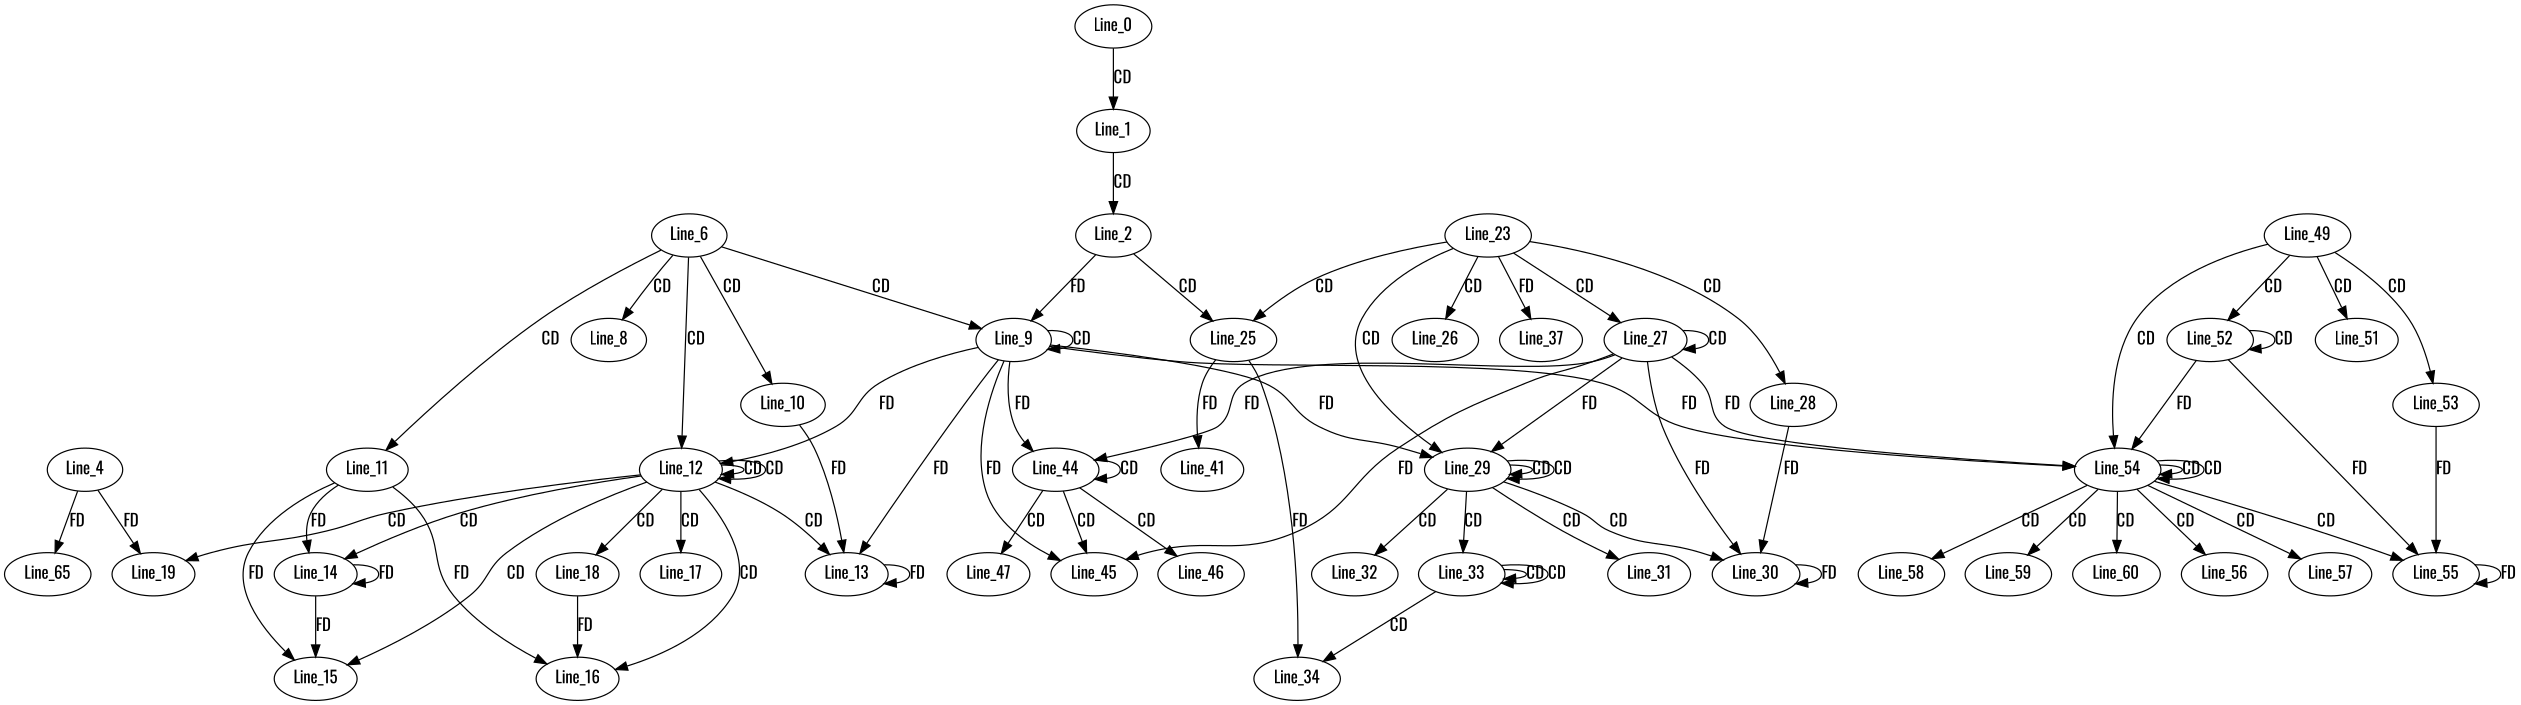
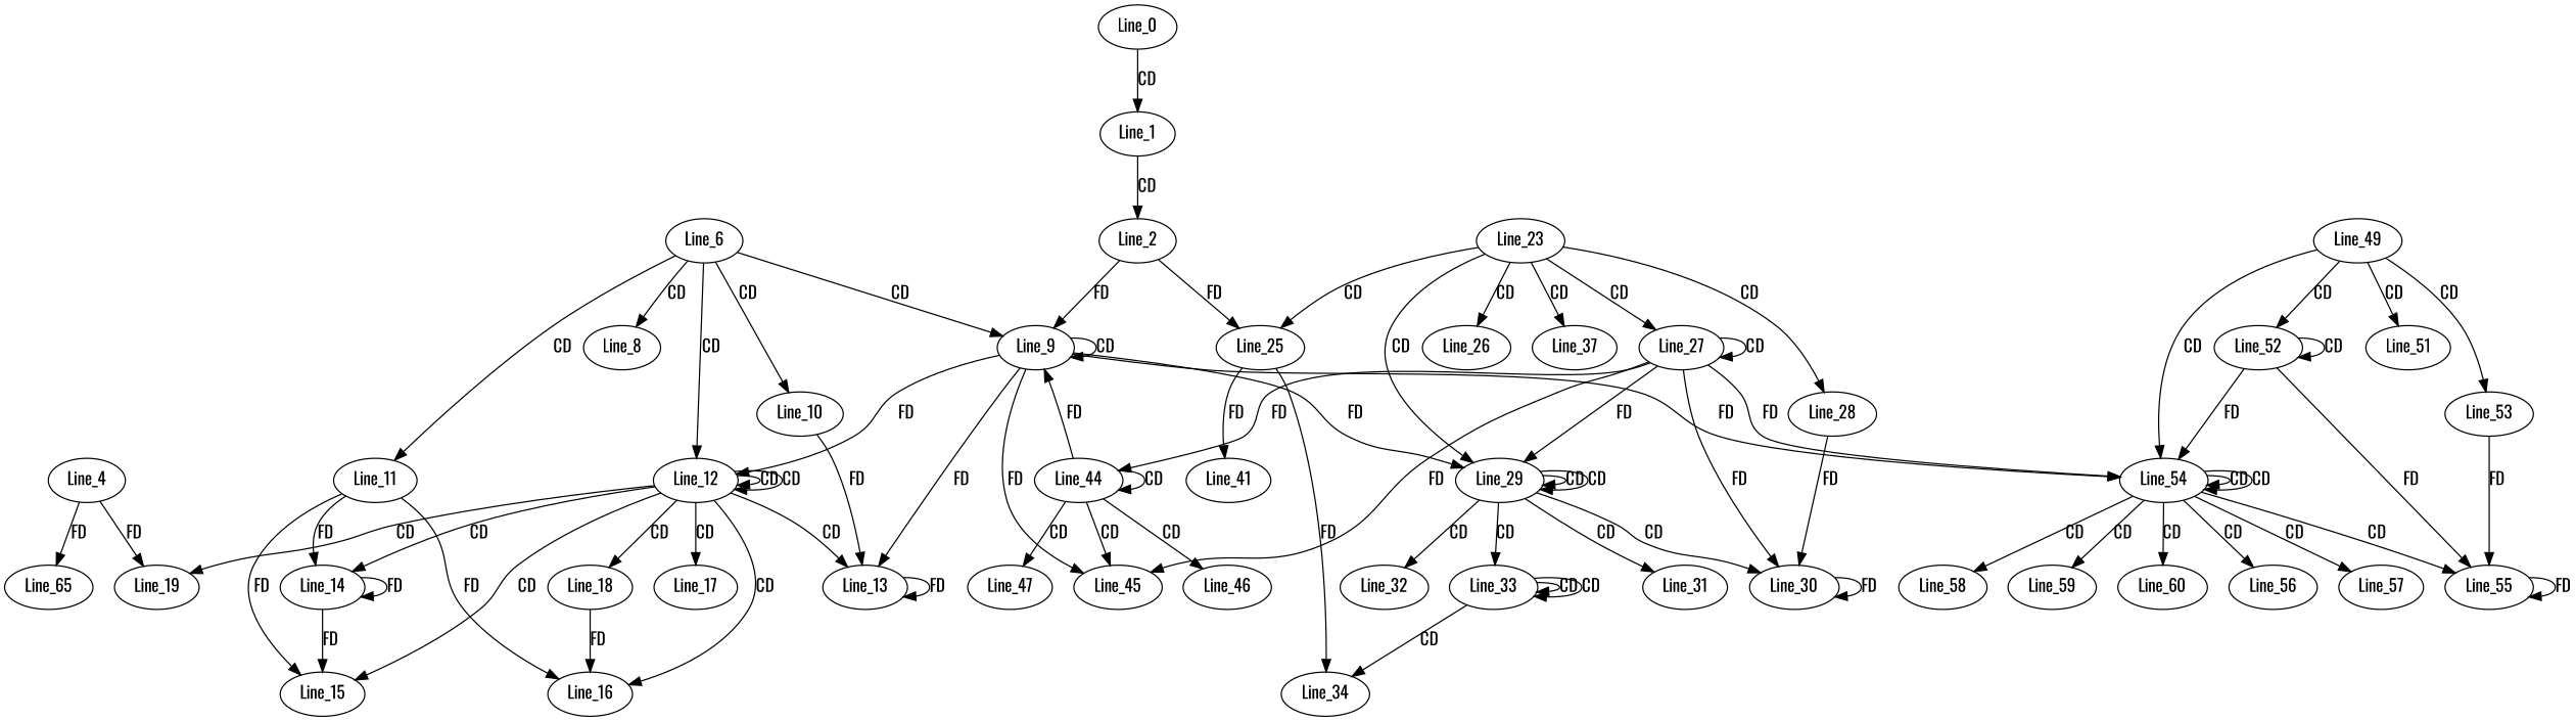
  digraph {
    fontname=Oswald
    node [fontname=Oswald]
    edge [fontname=Oswald]
    Line_0
    Line_1
    Line_2
    Line_9
    Line_25
    Line_12
    Line_13
    Line_29
    Line_44
    Line_45
    Line_54
    Line_34
    Line_41
    Line_6
    Line_8
    Line_10
    Line_11
    Line_14
    Line_15
    Line_16
    Line_17
    Line_18
    Line_19
    Line_30
    Line_31
    Line_32
    Line_33
    Line_46
    Line_47
    Line_55
    Line_56
    Line_57
    Line_58
    Line_59
    Line_60
    Line_4
    Line_65
    Line_23
    Line_26
    Line_27
    Line_28
    Line_37
    Line_49
    Line_51
    Line_52
    Line_53
    Line_0 -> Line_1 [label=CD]
    Line_1 -> Line_2 [label=CD]
    Line_2 -> Line_9 [label=FD]
-   Line_2 -> Line_25 [label=CD]
+   Line_2 -> Line_25 [label=FD]
    Line_9 -> Line_9 [label=CD]
    Line_9 -> Line_12 [label=FD]
    Line_9 -> Line_13 [label=FD]
    Line_9 -> Line_29 [label=FD]
-   Line_9 -> Line_44 [label=FD]
+   Line_44 -> Line_9 [label=FD]
    Line_9 -> Line_45 [label=FD]
    Line_9 -> Line_54 [label=FD]
    Line_25 -> Line_34 [label=FD]
    Line_25 -> Line_41 [label=FD]
    Line_12 -> Line_12 [label=CD]
    Line_12 -> Line_12 [label=CD]
    Line_12 -> Line_13 [label=CD]
    Line_12 -> Line_14 [label=CD]
    Line_12 -> Line_15 [label=CD]
    Line_12 -> Line_16 [label=CD]
    Line_12 -> Line_17 [label=CD]
    Line_12 -> Line_18 [label=CD]
    Line_12 -> Line_19 [label=CD]
    Line_13 -> Line_13 [label=FD]
    Line_29 -> Line_29 [label=CD]
    Line_29 -> Line_29 [label=CD]
    Line_29 -> Line_30 [label=CD]
    Line_29 -> Line_31 [label=CD]
    Line_29 -> Line_32 [label=CD]
    Line_29 -> Line_33 [label=CD]
    Line_44 -> Line_44 [label=CD]
    Line_44 -> Line_45 [label=CD]
    Line_44 -> Line_46 [label=CD]
    Line_44 -> Line_47 [label=CD]
    Line_54 -> Line_54 [label=CD]
    Line_54 -> Line_54 [label=CD]
    Line_54 -> Line_55 [label=CD]
    Line_54 -> Line_56 [label=CD]
    Line_54 -> Line_57 [label=CD]
    Line_54 -> Line_58 [label=CD]
    Line_54 -> Line_59 [label=CD]
    Line_54 -> Line_60 [label=CD]
    Line_6 -> Line_9 [label=CD]
    Line_6 -> Line_12 [label=CD]
    Line_6 -> Line_8 [label=CD]
    Line_6 -> Line_10 [label=CD]
    Line_6 -> Line_11 [label=CD]
    Line_10 -> Line_13 [label=FD]
    Line_11 -> Line_14 [label=FD]
    Line_11 -> Line_15 [label=FD]
    Line_11 -> Line_16 [label=FD]
    Line_14 -> Line_14 [label=FD]
    Line_14 -> Line_15 [label=FD]
    Line_18 -> Line_16 [label=FD]
    Line_30 -> Line_30 [label=FD]
    Line_33 -> Line_34 [label=CD]
    Line_33 -> Line_33 [label=CD]
    Line_33 -> Line_33 [label=CD]
    Line_55 -> Line_55 [label=FD]
    Line_4 -> Line_19 [label=FD]
    Line_4 -> Line_65 [label=FD]
    Line_23 -> Line_25 [label=CD]
    Line_23 -> Line_29 [label=CD]
    Line_23 -> Line_26 [label=CD]
    Line_23 -> Line_27 [label=CD]
    Line_23 -> Line_28 [label=CD]
-   Line_23 -> Line_37 [label=FD]
+   Line_23 -> Line_37 [label=CD]
    Line_27 -> Line_29 [label=FD]
    Line_27 -> Line_44 [label=FD]
    Line_27 -> Line_45 [label=FD]
    Line_27 -> Line_54 [label=FD]
    Line_27 -> Line_30 [label=FD]
    Line_27 -> Line_27 [label=CD]
    Line_28 -> Line_30 [label=FD]
    Line_49 -> Line_54 [label=CD]
    Line_49 -> Line_51 [label=CD]
    Line_49 -> Line_52 [label=CD]
    Line_49 -> Line_53 [label=CD]
    Line_52 -> Line_54 [label=FD]
    Line_52 -> Line_55 [label=FD]
    Line_52 -> Line_52 [label=CD]
    Line_53 -> Line_55 [label=FD]
  }
